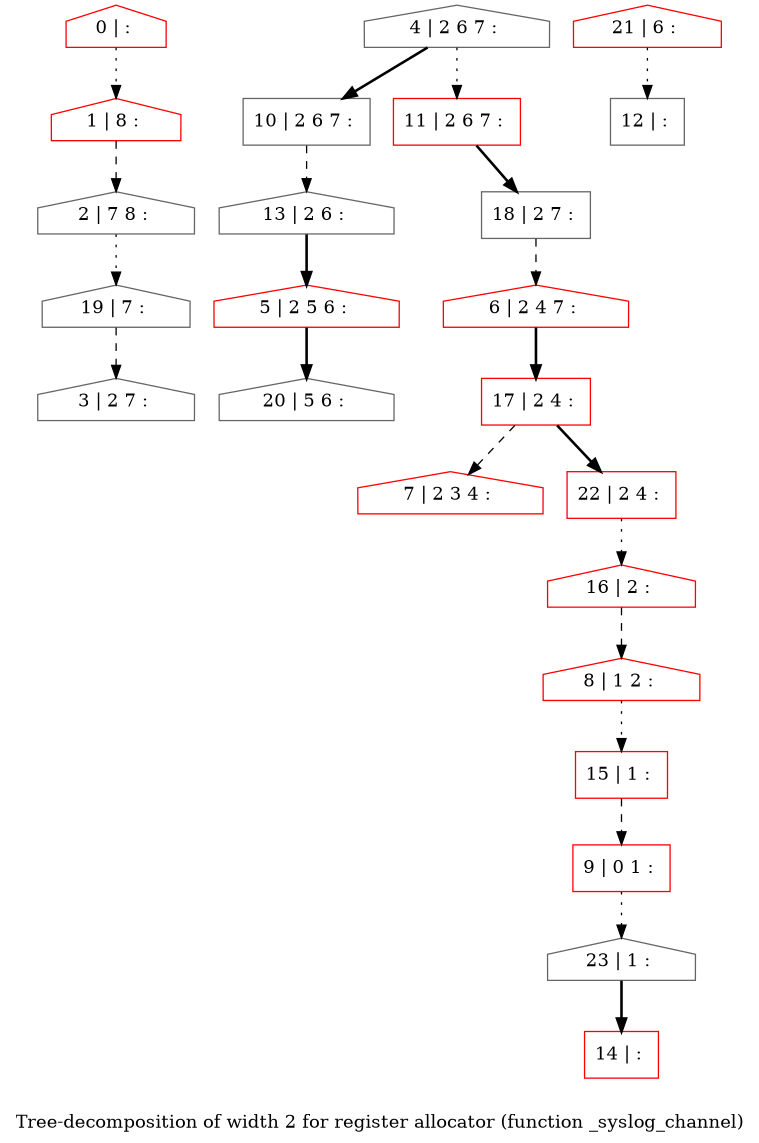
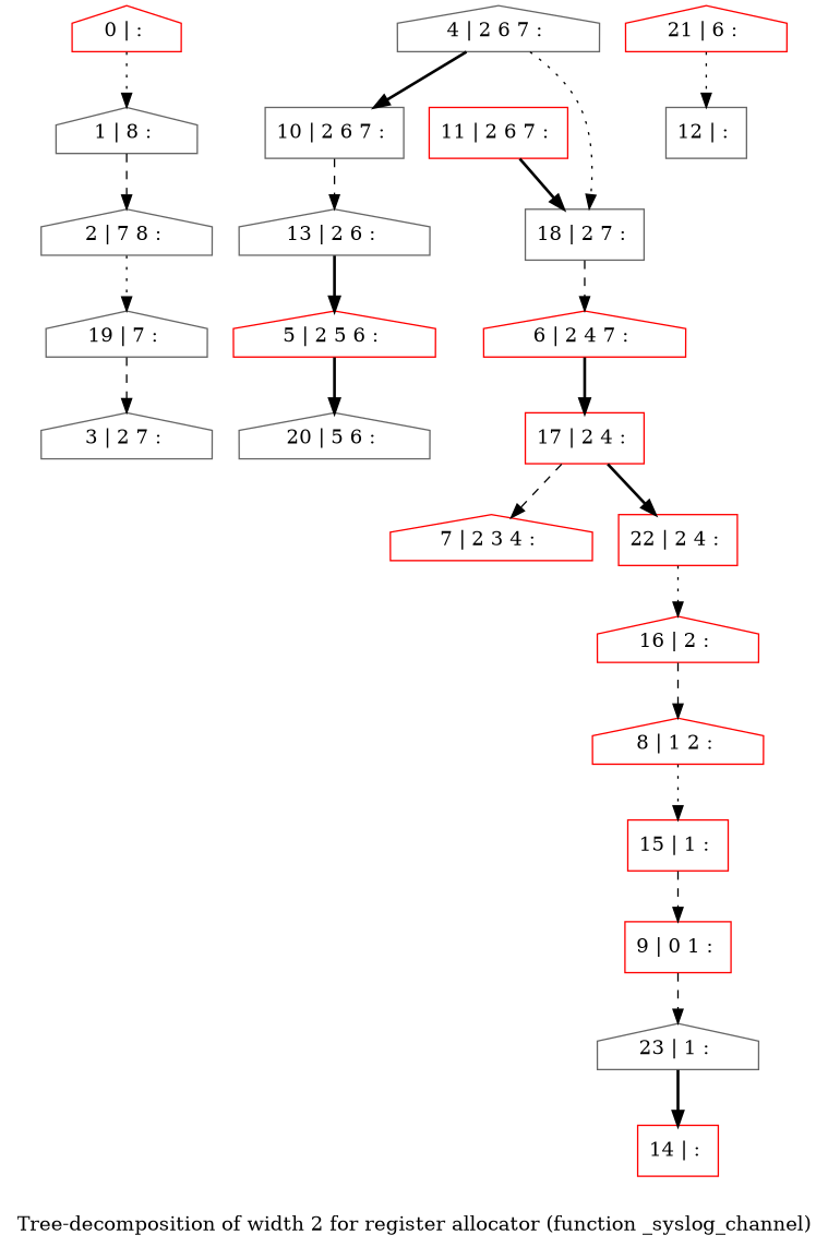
  digraph {
    label="Tree-decomposition of width 2 for register allocator (function _syslog_channel)"
    node [color=red shape=house]
    edge [style=dashed]
    n1 [label="0 | : "]
-   n2 [label="1 | 8 : "]
+   n2 [color=gray40 label="1 | 8 : "]
    n3 [color=gray40 label="2 | 7 8 : "]
    n4 [color=gray40 label="19 | 7 : "]
    n5 [color=gray40 label="3 | 2 7 : "]
    n6 [color=gray40 label="4 | 2 6 7 : "]
    n7 [color=gray40 label="10 | 2 6 7 : " shape=box]
    n8 [label="11 | 2 6 7 : " shape=box]
    n9 [color=gray40 label="13 | 2 6 : "]
    n10 [color=gray40 label="18 | 2 7 : " shape=box]
    n11 [label="5 | 2 5 6 : "]
    n12 [color=gray40 label="20 | 5 6 : "]
    n13 [label="6 | 2 4 7 : "]
    n14 [label="17 | 2 4 : " shape=box]
    n15 [label="7 | 2 3 4 : "]
    n16 [label="22 | 2 4 : " shape=box]
    n17 [label="16 | 2 : "]
    n18 [label="8 | 1 2 : "]
    n19 [label="15 | 1 : " shape=box]
    n20 [label="9 | 0 1 : " shape=box]
    n21 [color=gray40 label="23 | 1 : "]
    n22 [label="14 | : " shape=box]
    n23 [color=gray40 label="12 | : " shape=box]
    n24 [label="21 | 6 : "]
    n1 -> n2 [style=dotted]
    n2 -> n3
    n3 -> n4 [style=dotted]
    n4 -> n5
    n6 -> n7 [style=bold]
-   n6 -> n8 [style=dotted]
+   n6 -> n10 [style=dotted]
    n7 -> n9
    n8 -> n10 [style=bold]
    n9 -> n11 [style=bold]
    n10 -> n13
    n11 -> n12 [style=bold]
    n13 -> n14 [style=bold]
    n14 -> n15
    n14 -> n16 [style=bold]
    n16 -> n17 [style=dotted]
    n17 -> n18
    n18 -> n19 [style=dotted]
    n19 -> n20
-   n20 -> n21 [style=dotted]
+   n20 -> n21
    n21 -> n22 [style=bold]
    n24 -> n23 [style=dotted]
  }
